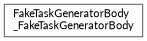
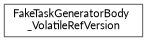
  digraph {
    rankdir=LR
    fontname=Lato
-   n1 [color=grey40 fillcolor=white fontname=Lato fontsize=10 height=0.2 label="FakeTaskGeneratorBody\l_FakeTaskGeneratorBody" shape=box style=filled width=0.4]
+   n1 [color=grey40 fillcolor=white fontname=Lato fontsize=10 height=0.2 label="FakeTaskGeneratorBody\l_VolatileRefVersion" shape=box style=filled width=0.4]
  }
